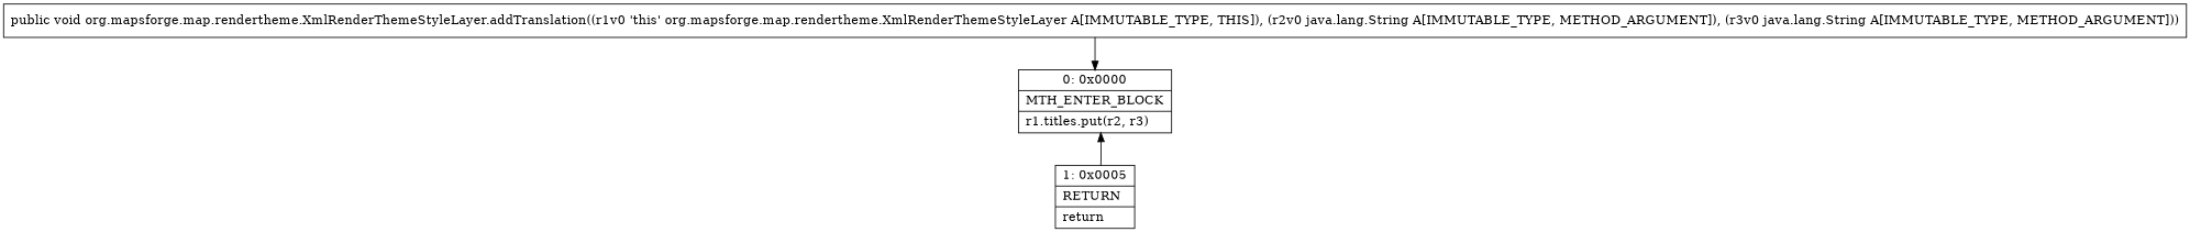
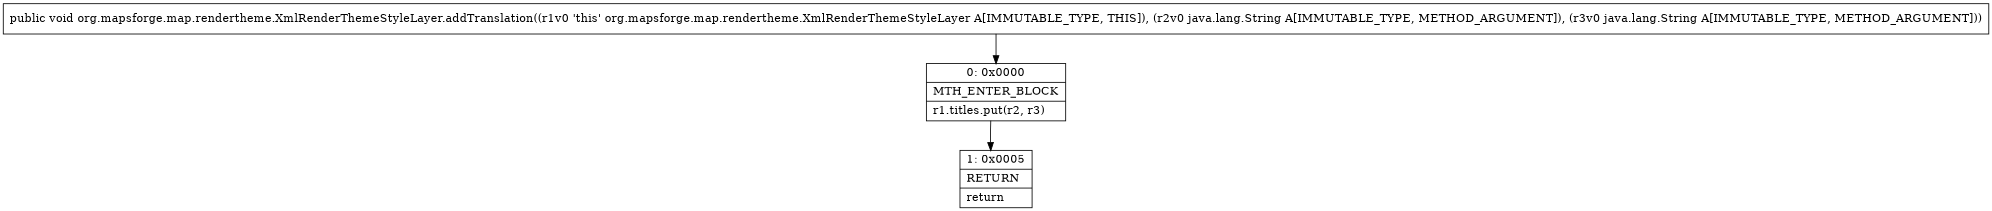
  digraph {
    node [shape=record]
    n1 [label="{0\:\ 0x0000|MTH_ENTER_BLOCK\l|r1.titles.put(r2, r3)\l}"]
    n2 [label="{1\:\ 0x0005|RETURN\l|return\l}"]
    n3 [label="{public void org.mapsforge.map.rendertheme.XmlRenderThemeStyleLayer.addTranslation((r1v0 'this' org.mapsforge.map.rendertheme.XmlRenderThemeStyleLayer A[IMMUTABLE_TYPE, THIS]), (r2v0 java.lang.String A[IMMUTABLE_TYPE, METHOD_ARGUMENT]), (r3v0 java.lang.String A[IMMUTABLE_TYPE, METHOD_ARGUMENT])) }"]
-   n2 -> n1
+   n1 -> n2
    n3 -> n1
  }
